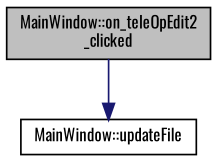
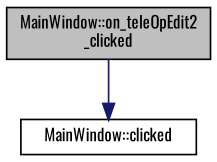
  digraph {
    rankdir=TB
    fontname=Oswald
    node [color=black fontname=Oswald fontsize=10 shape=record style=filled]
    n1 [fillcolor=grey75 fontcolor=black height=0.2 label="MainWindow::on_teleOpEdit2\l_clicked" width=0.4]
-   n2 [fillcolor=white height=0.2 label="MainWindow::updateFile" width=0.4]
+   n2 [fillcolor=white height=0.2 label="MainWindow::clicked" width=0.4]
    n1 -> n2 [color=midnightblue fontname=Oswald fontsize=10 labelfontname=Helvetica labelfontsize=10 style=solid]
  }
